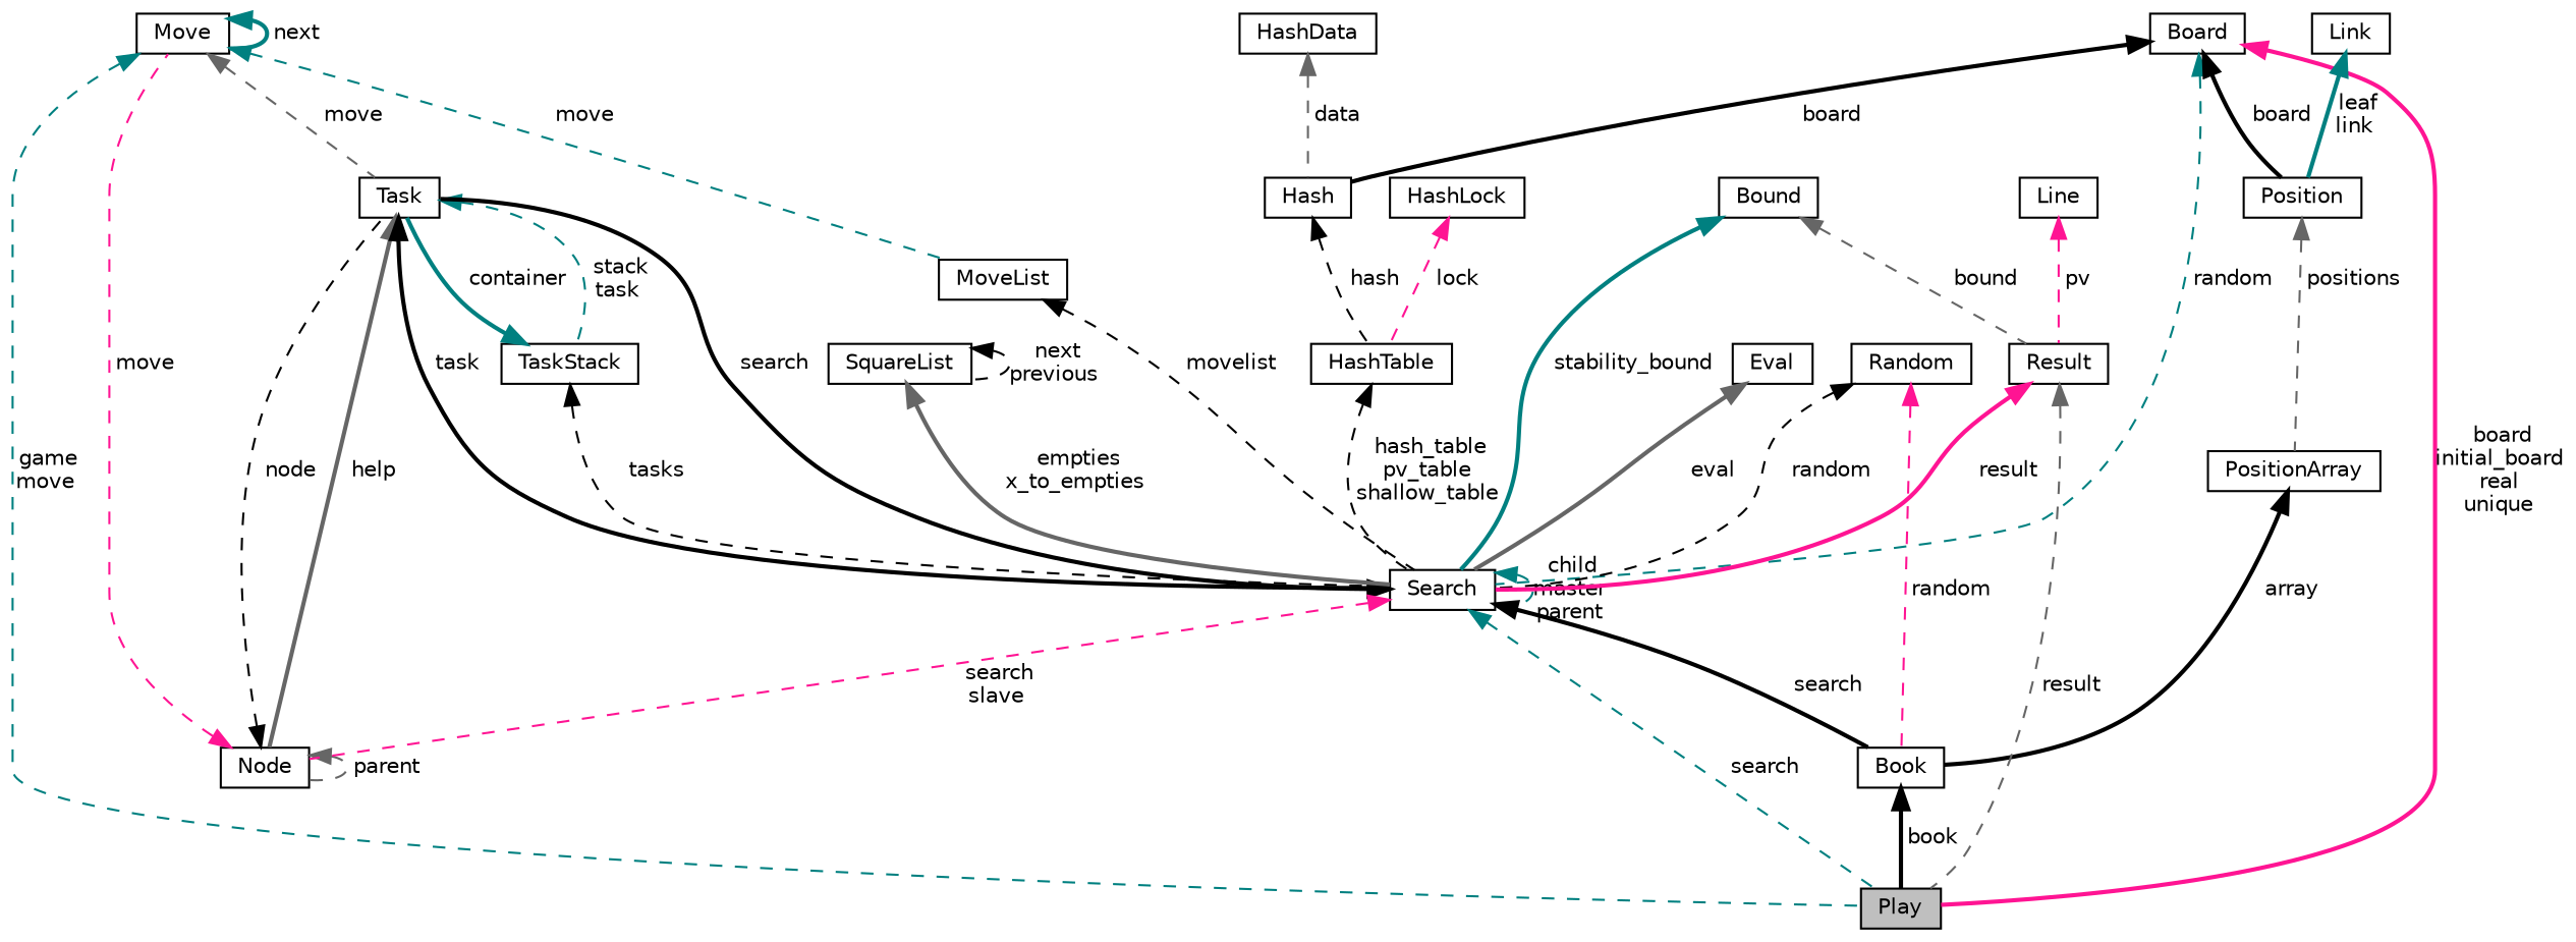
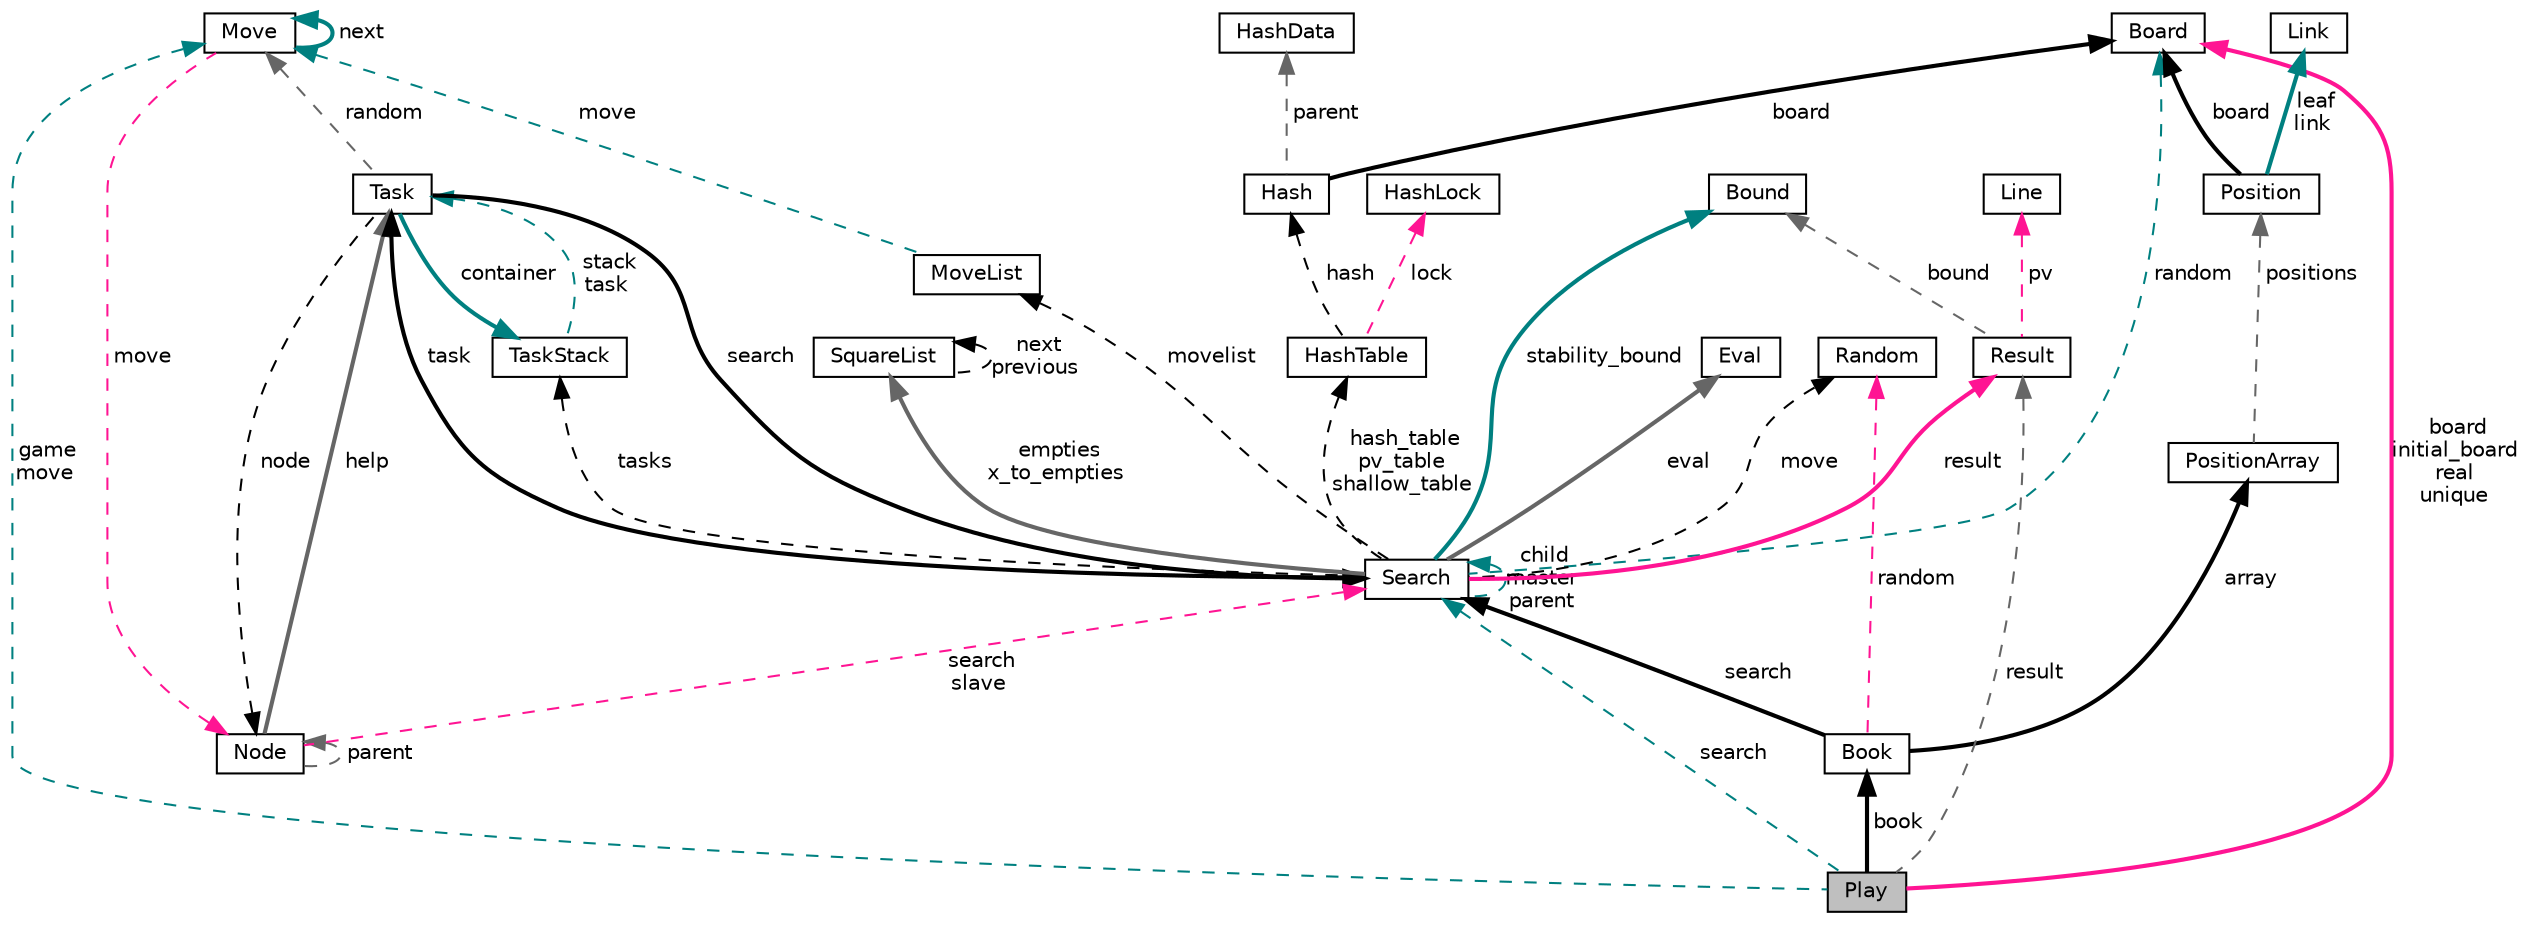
  digraph {
    fontname="DejaVu Sans"
    node [color=black fontname="DejaVu Sans" fontsize=10 shape=record]
    edge [color=black dir=back fontname="DejaVu Sans" fontsize=10 labelfontname=FreeSans labelfontsize=10 style=dashed]
    n1 [fillcolor=grey75 fontcolor=black height=0.2 label=Play style=filled width=0.4]
    n2 [height=0.2 label=Move width=0.4]
    n3 [height=0.2 label=Task width=0.4]
    n4 [height=0.2 label=MoveList width=0.4]
    n5 [height=0.2 label="Node" width=0.4]
    n6 [height=0.2 label=Search width=0.4]
    n7 [height=0.2 label=TaskStack width=0.4]
    n8 [height=0.2 label=Board width=0.4]
    n9 [height=0.2 label=Hash width=0.4]
    n10 [height=0.2 label=Position width=0.4]
    n11 [height=0.2 label=Book width=0.4]
    n12 [height=0.2 label=HashTable width=0.4]
    n13 [height=0.2 label=PositionArray width=0.4]
    n14 [height=0.2 label=Random width=0.4]
    n15 [height=0.2 label=HashLock width=0.4]
    n16 [height=0.2 label=HashData width=0.4]
    n17 [height=0.2 label=Eval width=0.4]
    n18 [height=0.2 label=Bound width=0.4]
    n19 [height=0.2 label=Result width=0.4]
    n20 [height=0.2 label=Line width=0.4]
    n21 [height=0.2 label=SquareList width=0.4]
    n22 [height=0.2 label=Link width=0.4]
    n2 -> n1 [color=teal label=" game\nmove"]
    n2 -> n2 [color=teal label=" next" style=bold]
-   n2 -> n3 [color=gray40 label=" move"]
+   n2 -> n3 [color=gray40 label=" random"]
    n2 -> n4 [color=teal label=" move"]
    n3 -> n5 [color=gray40 label=" help" style=bold]
    n3 -> n6 [label=" task" style=bold]
    n3 -> n7 [color=teal label=" stack\ntask"]
    n4 -> n6 [label=" movelist"]
    n5 -> n2 [color=deeppink label=" move"]
    n5 -> n3 [label=" node"]
    n5 -> n5 [color=gray40 label=" parent"]
    n6 -> n1 [color=teal label=" search"]
    n6 -> n3 [label=" search" style=bold]
    n6 -> n5 [color=deeppink label=" search\nslave"]
    n6 -> n6 [color=teal label=" child\nmaster\nparent"]
    n6 -> n11 [label=" search" style=bold]
    n7 -> n3 [color=teal label=" container" style=bold]
    n7 -> n6 [label=" tasks"]
    n8 -> n1 [color=deeppink label=" board\ninitial_board\nreal\nunique" style=bold]
    n8 -> n6 [color=teal label=" random"]
    n8 -> n9 [label=" board" style=bold]
    n8 -> n10 [label=" board" style=bold]
    n9 -> n12 [label=" hash"]
    n10 -> n13 [color=gray40 label=" positions"]
    n11 -> n1 [label=" book" style=bold]
    n12 -> n6 [label=" hash_table\npv_table\nshallow_table"]
    n13 -> n11 [label=" array" style=bold]
-   n14 -> n6 [label=" random"]
+   n14 -> n6 [label=" move"]
    n14 -> n11 [color=deeppink label=" random"]
    n15 -> n12 [color=deeppink label=" lock"]
-   n16 -> n9 [color=gray40 label=" data"]
+   n16 -> n9 [color=gray40 label=" parent"]
    n17 -> n6 [color=gray40 label=" eval" style=bold]
    n18 -> n6 [color=teal label=" stability_bound" style=bold]
    n18 -> n19 [color=gray40 label=" bound"]
    n19 -> n1 [color=gray40 label=" result"]
    n19 -> n6 [color=deeppink label=" result" style=bold]
    n20 -> n19 [color=deeppink label=" pv"]
    n21 -> n6 [color=gray40 label=" empties\nx_to_empties" style=bold]
    n21 -> n21 [label=" next\nprevious"]
    n22 -> n10 [color=teal label=" leaf\nlink" style=bold]
  }
